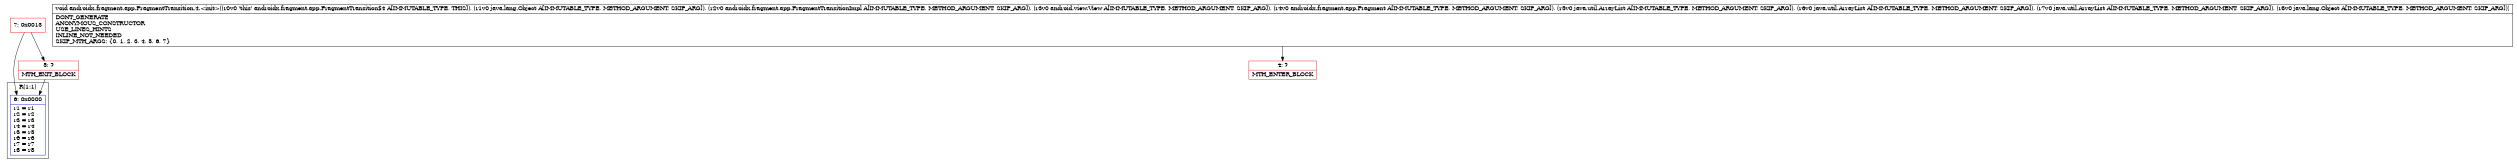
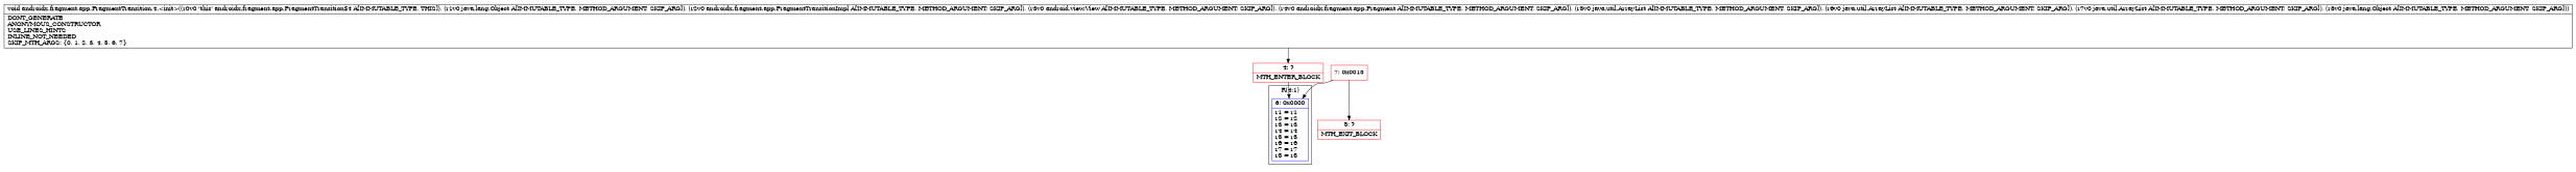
  digraph {
    node [color=red shape=record]
    n1 [color=blue label="{6\:\ 0x0000|r1 = r1\lr2 = r2\lr3 = r3\lr4 = r4\lr5 = r5\lr6 = r6\lr7 = r7\lr8 = r8\l}"]
    n2 [label="{7\:\ 0x0013}"]
    n3 [label="{5\:\ ?|MTH_EXIT_BLOCK\l}"]
    n4 [label="{4\:\ ?|MTH_ENTER_BLOCK\l}"]
    n5 [label="{void androidx.fragment.app.FragmentTransition.4.\<init\>((r0v0 'this' androidx.fragment.app.FragmentTransition$4 A[IMMUTABLE_TYPE, THIS]), (r1v0 java.lang.Object A[IMMUTABLE_TYPE, METHOD_ARGUMENT, SKIP_ARG]), (r2v0 androidx.fragment.app.FragmentTransitionImpl A[IMMUTABLE_TYPE, METHOD_ARGUMENT, SKIP_ARG]), (r3v0 android.view.View A[IMMUTABLE_TYPE, METHOD_ARGUMENT, SKIP_ARG]), (r4v0 androidx.fragment.app.Fragment A[IMMUTABLE_TYPE, METHOD_ARGUMENT, SKIP_ARG]), (r5v0 java.util.ArrayList A[IMMUTABLE_TYPE, METHOD_ARGUMENT, SKIP_ARG]), (r6v0 java.util.ArrayList A[IMMUTABLE_TYPE, METHOD_ARGUMENT, SKIP_ARG]), (r7v0 java.util.ArrayList A[IMMUTABLE_TYPE, METHOD_ARGUMENT, SKIP_ARG]), (r8v0 java.lang.Object A[IMMUTABLE_TYPE, METHOD_ARGUMENT, SKIP_ARG]))  | DONT_GENERATE\lANONYMOUS_CONSTRUCTOR\lUSE_LINES_HINTS\lINLINE_NOT_NEEDED\lSKIP_MTH_ARGS: \{0, 1, 2, 3, 4, 5, 6, 7\}\l}" color=""]
    subgraph cluster_1 {
-     label="R(1:1)"
+     label="R(4:1)"
      n1
    }
    n2 -> n1
    n2 -> n3
-   n3 -> n1
+   n4 -> n1
    n5 -> n4
  }
